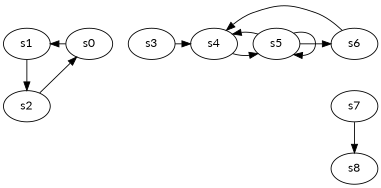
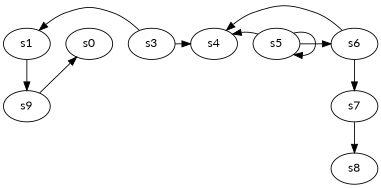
  digraph {
    fontname=Lato
    node [fontname=Lato player=0]
    edge [fontname=Lato]
    s1 [player=1]
    s0
-   s2
+   s2 [label=s9]
    s3 [player=1]
    s4
    s5 [player=1]
    s6
    s7 [player=1]
    s8
    s1 -> s2
-   s0 -> s1 [constraint="time % 4 == 0"]
+   s3 -> s1 [constraint="time % 4 == 0"]
    s2 -> s0 [constraint="time == 5 || time == 6 || time == 8"]
    s3 -> s4 [constraint="time % 3 == 2"]
-   s4 -> s5 [constraint="time % 2 == 1"]
    s5 -> s4 [constraint="!(time % 3 == 0)"]
    s5 -> s5 [constraint="time % 2 == 0"]
    s5 -> s6 [constraint="time % 5 == 0"]
    s6 -> s4 [constraint="!(time % 3 == 0)"]
+   s6 -> s7
    s7 -> s8
  }
